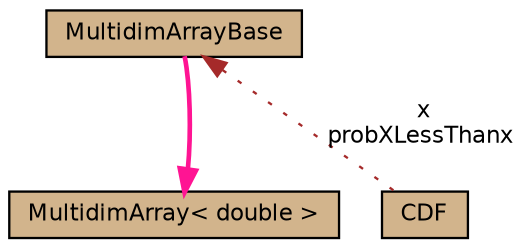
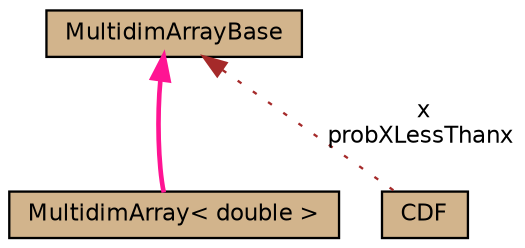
  digraph {
    node [color=black fillcolor=tan fontname=Helvetica fontsize=10 shape=record style=filled]
    edge [dir=back fontname=Helvetica fontsize=10 labelfontname=Helvetica labelfontsize=10]
    n1 [fontcolor=black height=0.2 label=CDF width=0.4]
    n2 [height=0.2 label="MultidimArray\< double \>" width=0.4]
    n3 [height=0.2 label=MultidimArrayBase width=0.4]
    n3 -> n1 [color=brown label=" x\nprobXLessThanx" style=dotted]
-   n2 -> n3 [color=deeppink style=bold]
+   n3 -> n2 [color=deeppink style=bold]
  }
